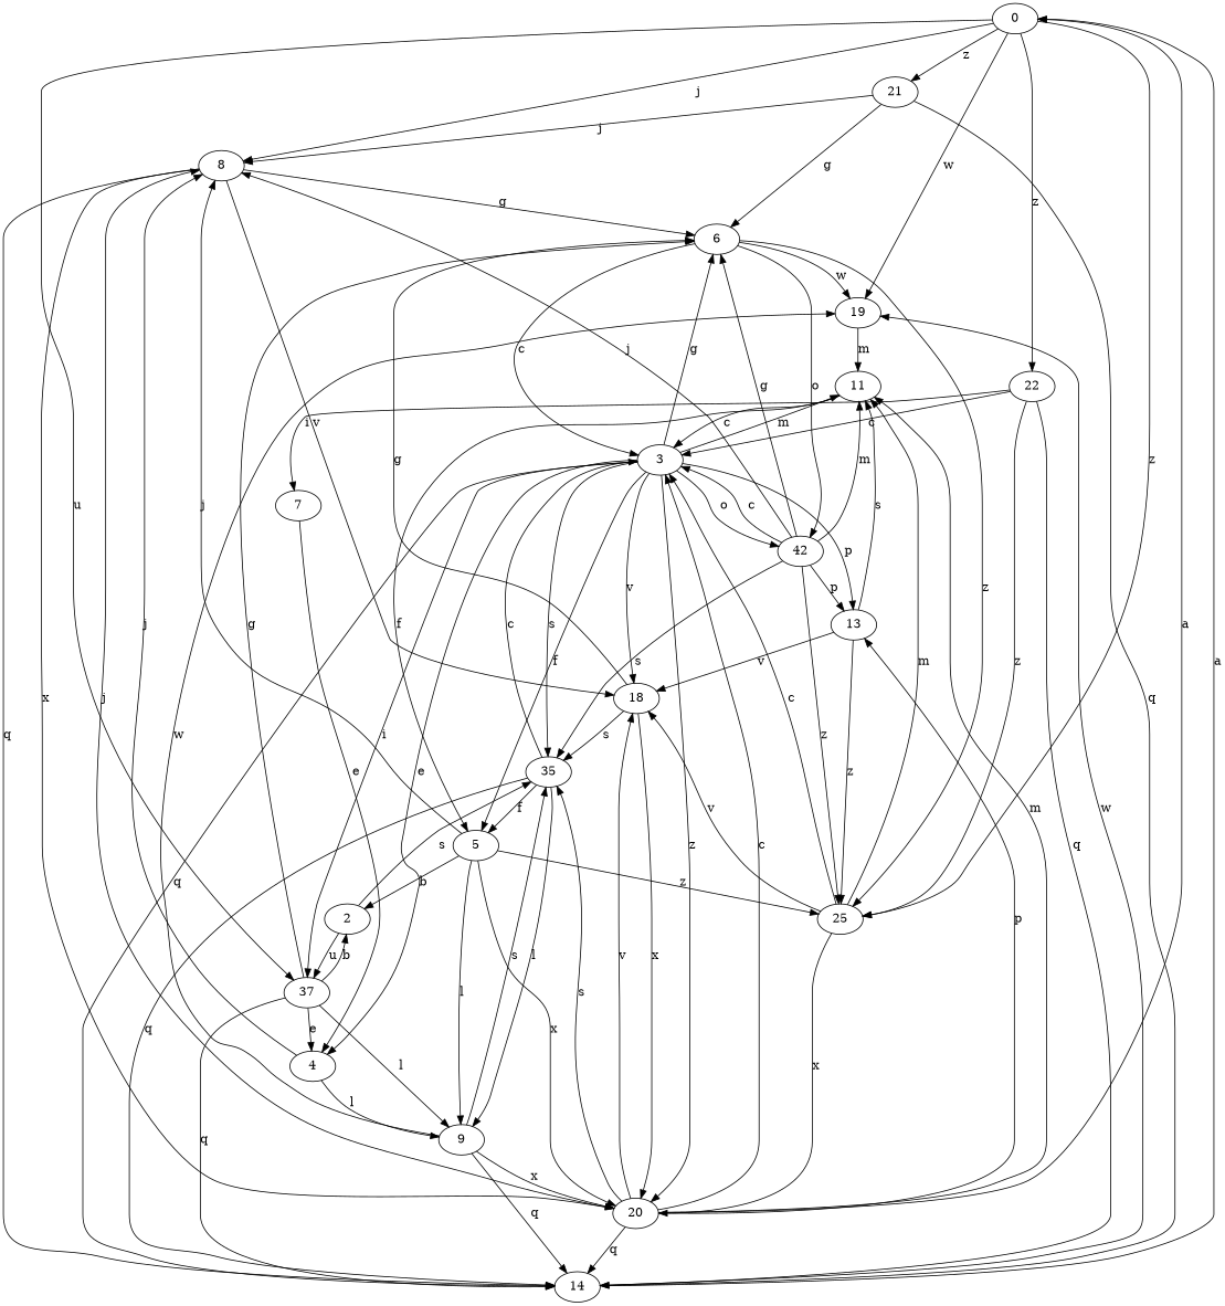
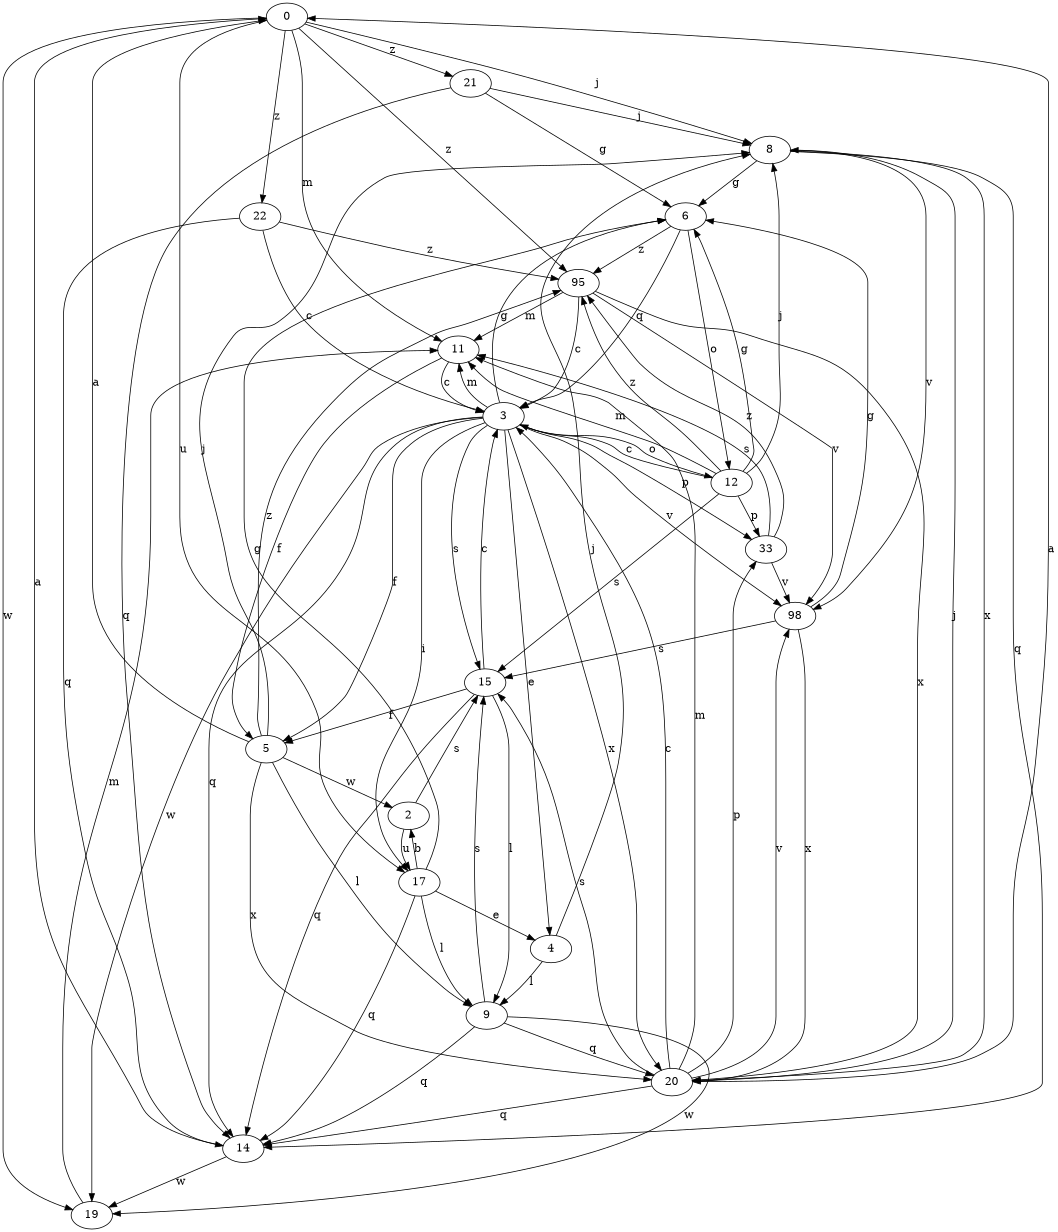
  strict digraph {
    0
    8
    11
-   17 [label=37]
+   17
    19
    21
    22
-   25
+   25 [label=95]
    6
    14
-   18
+   18 [label=98]
    20
    3
    5
    2
    4
    9
-   7
-   15 [label=35]
-   12 [label=42]
-   13
+   15
+   12
+   13 [label=33]
    0 -> 8 [label=j]
+   0 -> 11 [label=m]
    0 -> 17 [label=u]
    0 -> 19 [label=w]
    0 -> 21 [label=z]
    0 -> 22 [label=z]
    0 -> 25 [label=z]
    8 -> 6 [label=g]
    8 -> 14 [label=q]
    8 -> 18 [label=v]
    8 -> 20 [label=x]
    11 -> 3 [label=c]
    11 -> 5 [label=f]
    17 -> 6 [label=g]
    17 -> 14 [label=q]
    17 -> 2 [label=b]
    17 -> 4 [label=e]
    17 -> 9 [label=l]
    19 -> 11 [label=m]
    21 -> 8 [label=j]
    21 -> 6 [label=g]
    21 -> 14 [label=q]
    22 -> 25 [label=z]
    22 -> 14 [label=q]
    22 -> 3 [label=c]
-   22 -> 7 [label=i]
    25 -> 11 [label=m]
    25 -> 18 [label=v]
    25 -> 20 [label=x]
    25 -> 3 [label=c]
-   6 -> 19 [label=w]
+   3 -> 19 [label=w]
    6 -> 25 [label=z]
-   6 -> 3 [label=c]
+   6 -> 3 [label=q]
    6 -> 12 [label=o]
    14 -> 0 [label=a]
    14 -> 19 [label=w]
    18 -> 6 [label=g]
    18 -> 20 [label=x]
    18 -> 15 [label=s]
    20 -> 0 [label=a]
    20 -> 8 [label=j]
    20 -> 11 [label=m]
    20 -> 14 [label=q]
    20 -> 18 [label=v]
    20 -> 3 [label=c]
    20 -> 15 [label=s]
    20 -> 13 [label=p]
    3 -> 11 [label=m]
    3 -> 17 [label=i]
    3 -> 6 [label=g]
    3 -> 14 [label=q]
    3 -> 18 [label=v]
-   3 -> 20 [label=z]
+   3 -> 20 [label=x]
    3 -> 5 [label=f]
    3 -> 4 [label=e]
    3 -> 15 [label=s]
    3 -> 12 [label=o]
    3 -> 13 [label=p]
+   5 -> 0 [label=a]
    5 -> 8 [label=j]
    5 -> 25 [label=z]
    5 -> 20 [label=x]
-   5 -> 2 [label=b]
+   5 -> 2 [label=w]
    5 -> 9 [label=l]
    2 -> 17 [label=u]
    2 -> 15 [label=s]
    4 -> 8 [label=j]
    4 -> 9 [label=l]
    9 -> 19 [label=w]
    9 -> 14 [label=q]
-   9 -> 20 [label=x]
+   9 -> 20 [label=q]
    9 -> 15 [label=s]
-   7 -> 4 [label=e]
    15 -> 14 [label=q]
    15 -> 3 [label=c]
    15 -> 5 [label=f]
    15 -> 9 [label=l]
    12 -> 8 [label=j]
    12 -> 11 [label=m]
    12 -> 25 [label=z]
    12 -> 6 [label=g]
    12 -> 3 [label=c]
    12 -> 15 [label=s]
    12 -> 13 [label=p]
    13 -> 11 [label=s]
    13 -> 25 [label=z]
    13 -> 18 [label=v]
  }
